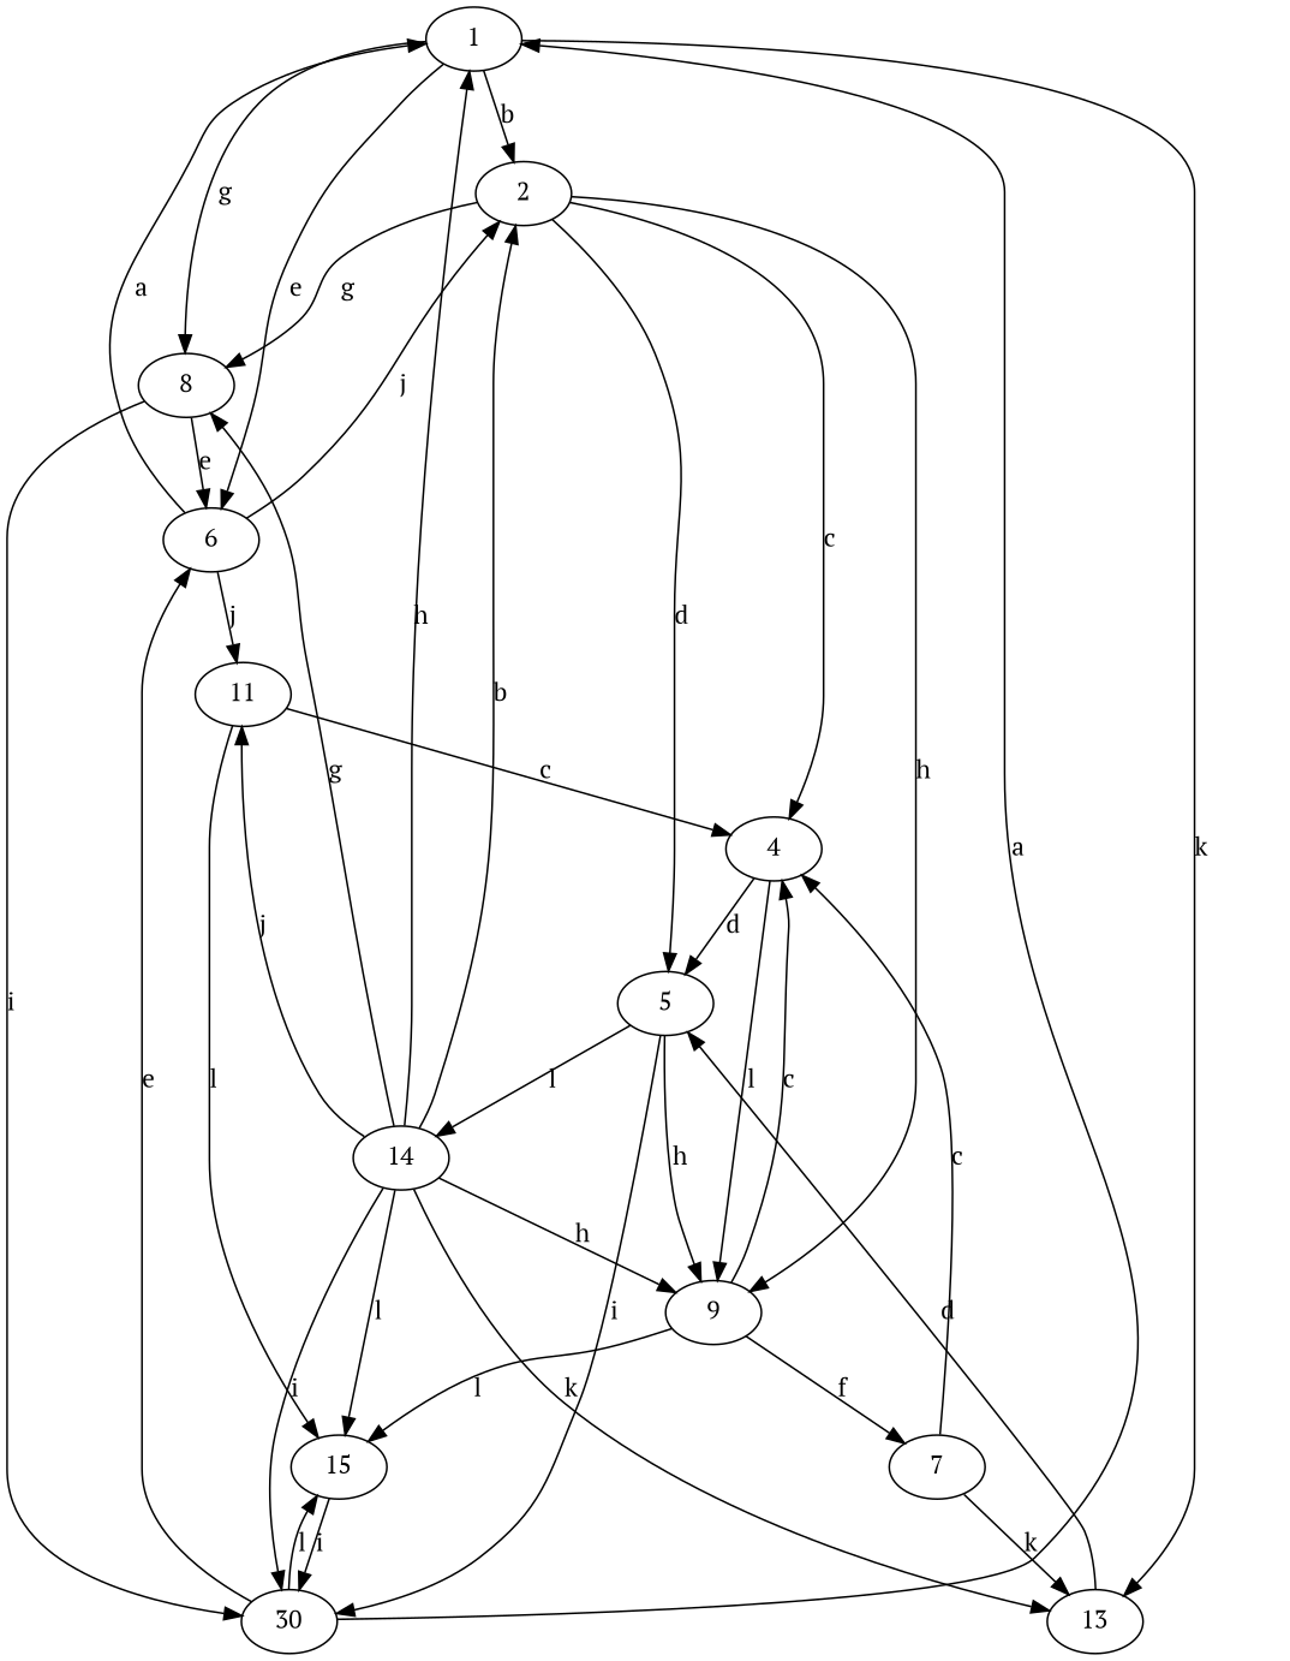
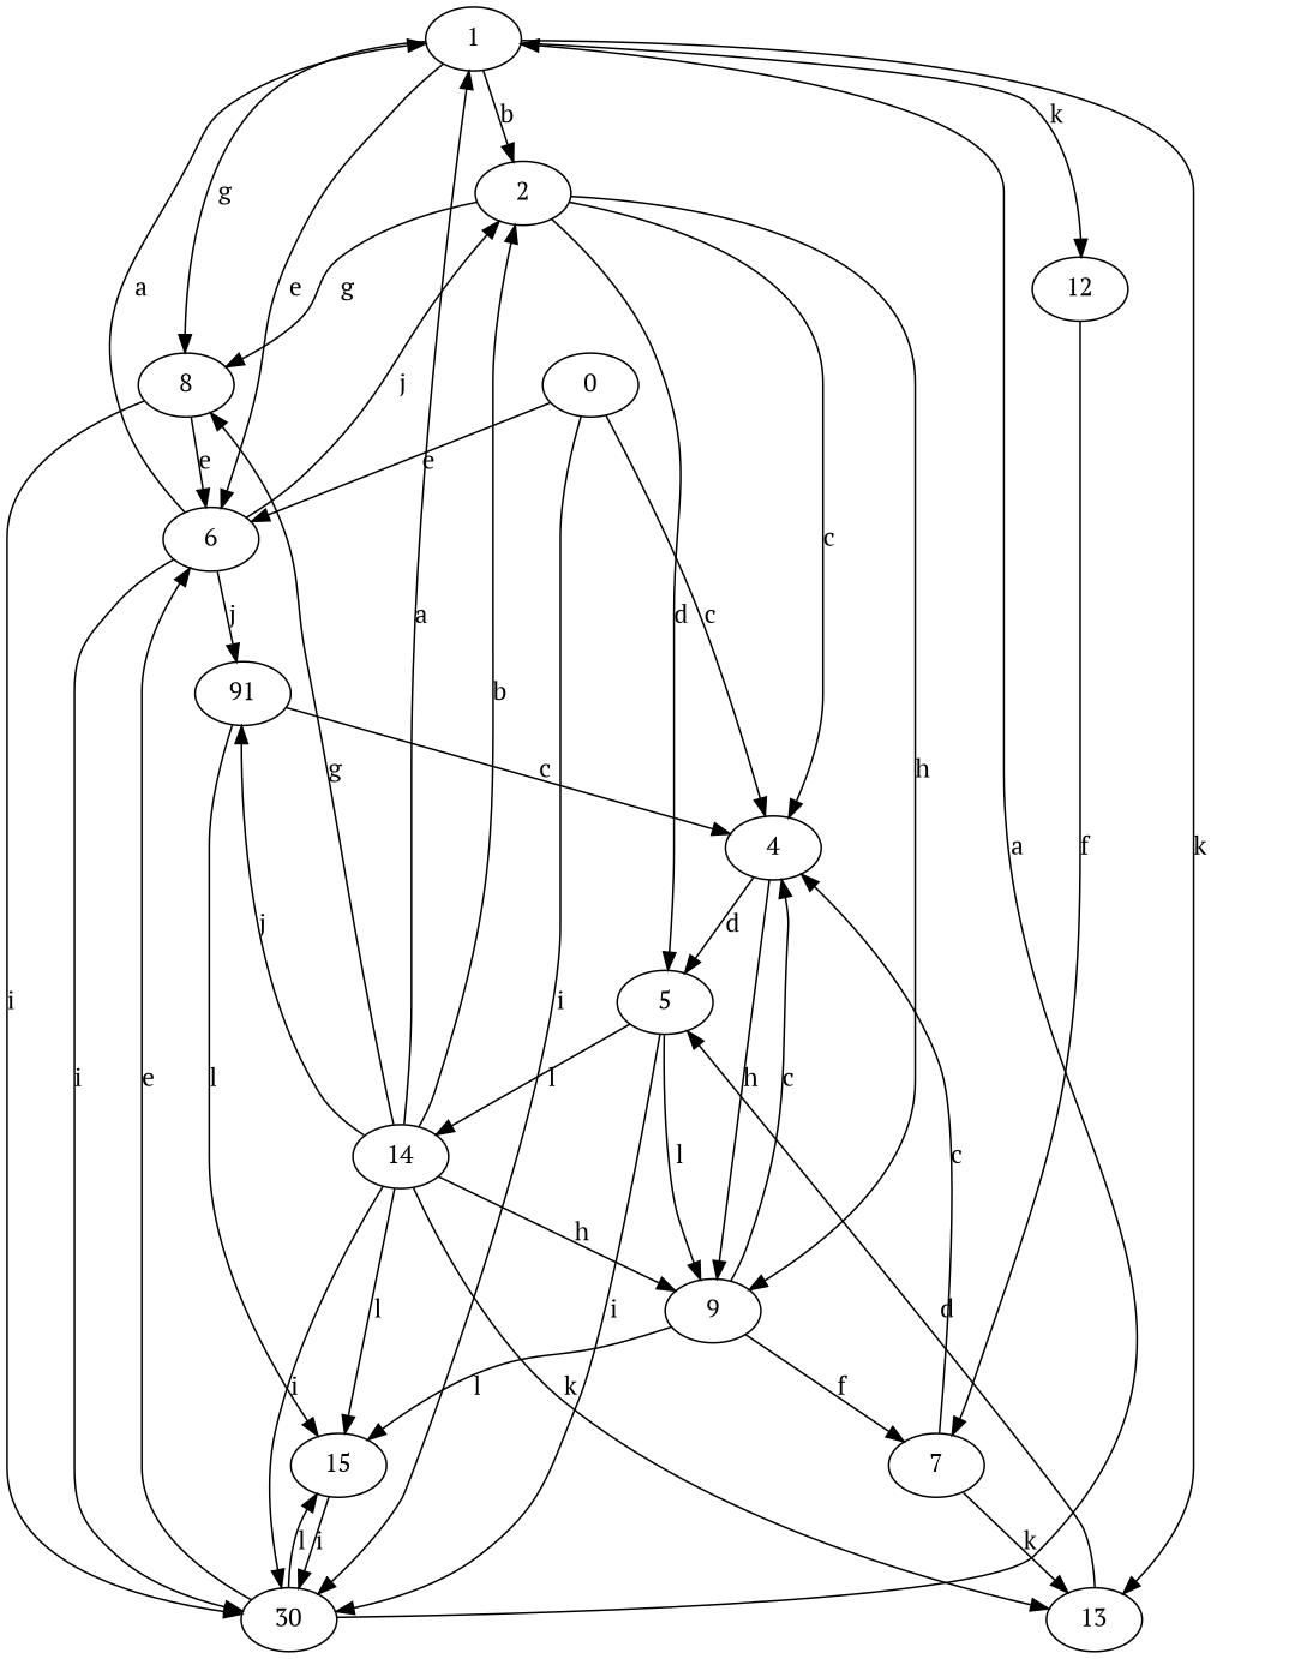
  strict digraph {
    fontname="PT Serif"
    node [fontname="PT Serif"]
    edge [fontname="PT Serif"]
    1
    2
    6
    8
+   12
    13
    4
    5
    9
    n10 [label=30]
-   11
+   11 [label=91]
    7
    14
    15
+   0
    1 -> 2 [label=b]
    1 -> 6 [label=e]
    1 -> 8 [label=g]
+   1 -> 12 [label=k]
    1 -> 13 [label=k]
    2 -> 8 [label=g]
    2 -> 4 [label=c]
    2 -> 5 [label=d]
    2 -> 9 [label=h]
    6 -> 1 [label=a]
    6 -> 2 [label=j]
+   6 -> n10 [label=i]
    6 -> 11 [label=j]
    8 -> 6 [label=e]
    8 -> n10 [label=i]
+   12 -> 7 [label=f]
    13 -> 5 [label=d]
    4 -> 5 [label=d]
-   4 -> 9 [label=l]
-   5 -> 9 [label=h]
+   4 -> 9 [label=h]
+   5 -> 9 [label=l]
    5 -> n10 [label=i]
    5 -> 14 [label=l]
    9 -> 4 [label=c]
    9 -> 7 [label=f]
    9 -> 15 [label=l]
    n10 -> 1 [label=a]
    n10 -> 6 [label=e]
    n10 -> 15 [label=l]
    11 -> 4 [label=c]
    11 -> 15 [label=l]
    7 -> 13 [label=k]
    7 -> 4 [label=c]
-   14 -> 1 [label=h]
+   14 -> 1 [label=a]
    14 -> 2 [label=b]
    14 -> 8 [label=g]
    14 -> 13 [label=k]
    14 -> 9 [label=h]
    14 -> n10 [label=i]
    14 -> 11 [label=j]
    14 -> 15 [label=l]
    15 -> n10 [label=i]
+   0 -> 6 [label=e]
+   0 -> 4 [label=c]
+   0 -> n10 [label=i]
  }
